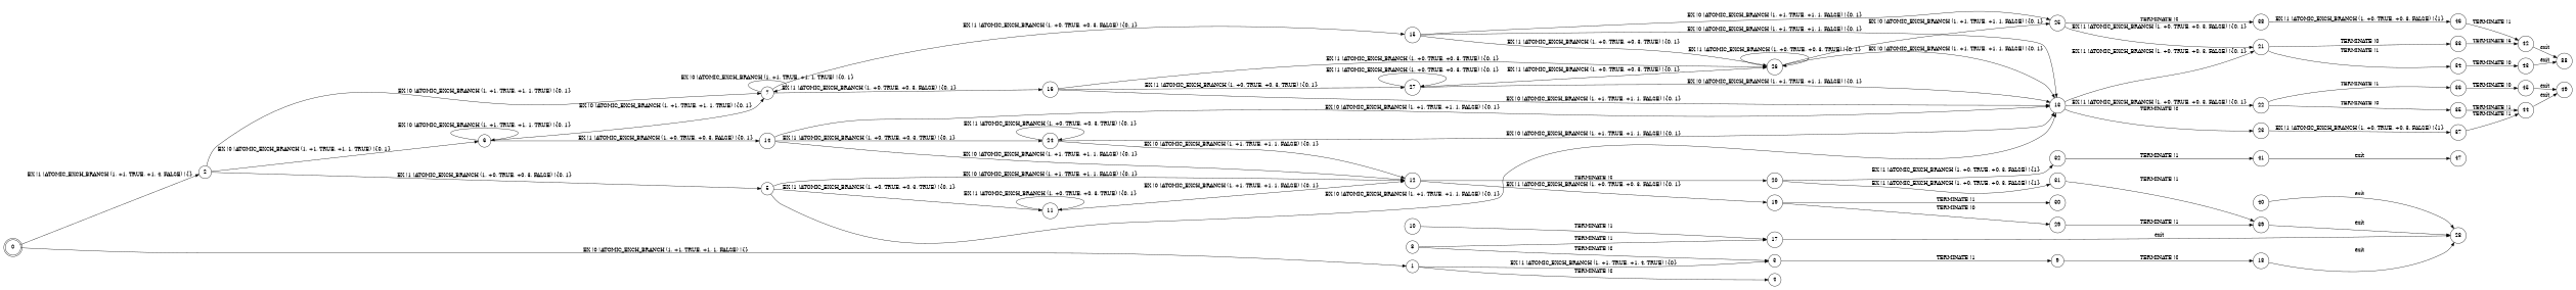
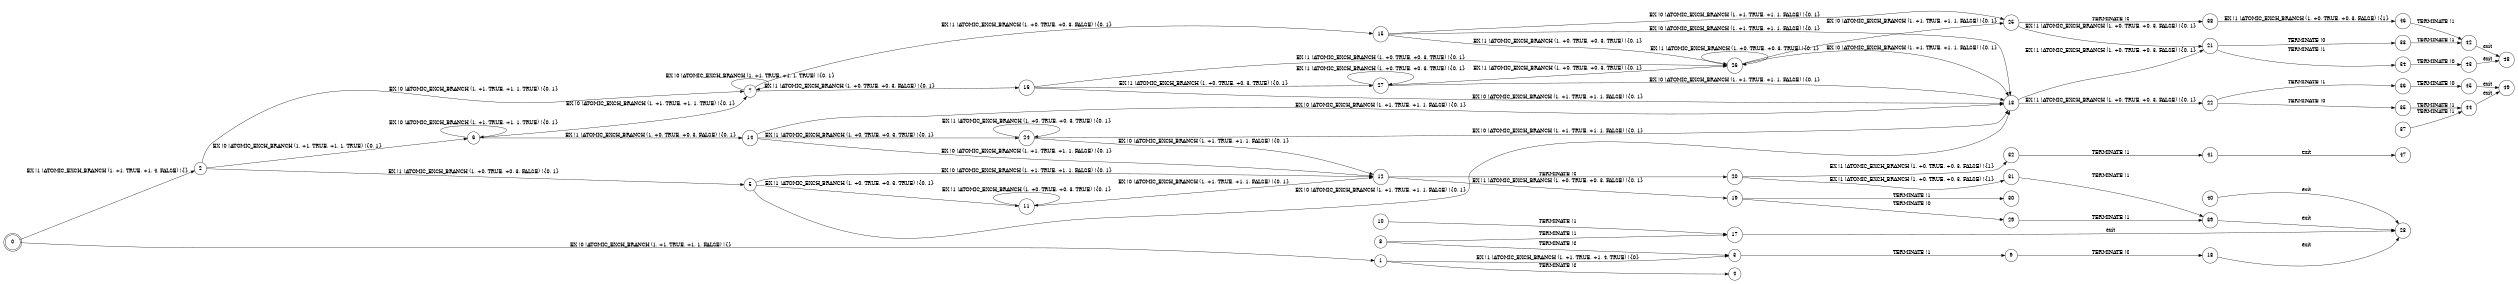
  digraph {
    rankdir=LR
    node [shape=circle]
    0 [peripheries=2]
    1
    2
    3
    4
    5
    6
    7
    9
    11
    12
    13
    14
    15
    16
    8
    17
    18
    10
    19
    20
    21
    22
-   23
    24
    25
    26
    27
    28
    29
    30
    31
    32
    33
    34
    35
    36
    37
    38
    39
    41
    42
    43
    44
    45
    46
    40
    47
-   48 [label=88]
+   48
    49
    0 -> 1 [label="EX !0 !ATOMIC_EXCH_BRANCH (1, +1, TRUE, +1, 1, FALSE) !{}"]
    0 -> 2 [label="EX !1 !ATOMIC_EXCH_BRANCH (1, +1, TRUE, +1, 4, FALSE) !{}"]
    1 -> 3 [label="EX !1 !ATOMIC_EXCH_BRANCH (1, +1, TRUE, +1, 4, TRUE) !{0}"]
    1 -> 4 [label="TERMINATE !0"]
    2 -> 5 [label="EX !1 !ATOMIC_EXCH_BRANCH (1, +0, TRUE, +0, 3, FALSE) !{0, 1}"]
    2 -> 6 [label="EX !0 !ATOMIC_EXCH_BRANCH (1, +1, TRUE, +1, 1, TRUE) !{0, 1}"]
    2 -> 7 [label="EX !0 !ATOMIC_EXCH_BRANCH (1, +1, TRUE, +1, 1, TRUE) !{0, 1}"]
    3 -> 9 [label="TERMINATE !1"]
    5 -> 11 [label="EX !1 !ATOMIC_EXCH_BRANCH (1, +0, TRUE, +0, 3, TRUE) !{0, 1}"]
    5 -> 12 [label="EX !0 !ATOMIC_EXCH_BRANCH (1, +1, TRUE, +1, 1, FALSE) !{0, 1}"]
    5 -> 13 [label="EX !0 !ATOMIC_EXCH_BRANCH (1, +1, TRUE, +1, 1, FALSE) !{0, 1}"]
    6 -> 6 [label="EX !0 !ATOMIC_EXCH_BRANCH (1, +1, TRUE, +1, 1, TRUE) !{0, 1}"]
    6 -> 7 [label="EX !0 !ATOMIC_EXCH_BRANCH (1, +1, TRUE, +1, 1, TRUE) !{0, 1}"]
    6 -> 14 [label="EX !1 !ATOMIC_EXCH_BRANCH (1, +0, TRUE, +0, 3, FALSE) !{0, 1}"]
    7 -> 7 [label="EX !0 !ATOMIC_EXCH_BRANCH (1, +1, TRUE, +1, 1, TRUE) !{0, 1}"]
    7 -> 15 [label="EX !1 !ATOMIC_EXCH_BRANCH (1, +0, TRUE, +0, 3, FALSE) !{0, 1}"]
    7 -> 16 [label="EX !1 !ATOMIC_EXCH_BRANCH (1, +0, TRUE, +0, 3, FALSE) !{0, 1}"]
    9 -> 18 [label="TERMINATE !0"]
    11 -> 11 [label="EX !1 !ATOMIC_EXCH_BRANCH (1, +0, TRUE, +0, 3, TRUE) !{0, 1}"]
    11 -> 12 [label="EX !0 !ATOMIC_EXCH_BRANCH (1, +1, TRUE, +1, 1, FALSE) !{0, 1}"]
    12 -> 19 [label="EX !1 !ATOMIC_EXCH_BRANCH (1, +0, TRUE, +0, 3, FALSE) !{0, 1}"]
    12 -> 20 [label="TERMINATE !0"]
    13 -> 21 [label="EX !1 !ATOMIC_EXCH_BRANCH (1, +0, TRUE, +0, 3, FALSE) !{0, 1}"]
    13 -> 22 [label="EX !1 !ATOMIC_EXCH_BRANCH (1, +0, TRUE, +0, 3, FALSE) !{0, 1}"]
-   13 -> 23 [label="TERMINATE !0"]
    14 -> 12 [label="EX !0 !ATOMIC_EXCH_BRANCH (1, +1, TRUE, +1, 1, FALSE) !{0, 1}"]
    14 -> 13 [label="EX !0 !ATOMIC_EXCH_BRANCH (1, +1, TRUE, +1, 1, FALSE) !{0, 1}"]
    14 -> 24 [label="EX !1 !ATOMIC_EXCH_BRANCH (1, +0, TRUE, +0, 3, TRUE) !{0, 1}"]
    15 -> 13 [label="EX !0 !ATOMIC_EXCH_BRANCH (1, +1, TRUE, +1, 1, FALSE) !{0, 1}"]
    15 -> 25 [label="EX !0 !ATOMIC_EXCH_BRANCH (1, +1, TRUE, +1, 1, FALSE) !{0, 1}"]
    15 -> 26 [label="EX !1 !ATOMIC_EXCH_BRANCH (1, +0, TRUE, +0, 3, TRUE) !{0, 1}"]
    16 -> 13 [label="EX !0 !ATOMIC_EXCH_BRANCH (1, +1, TRUE, +1, 1, FALSE) !{0, 1}"]
    16 -> 26 [label="EX !1 !ATOMIC_EXCH_BRANCH (1, +0, TRUE, +0, 3, TRUE) !{0, 1}"]
    16 -> 27 [label="EX !1 !ATOMIC_EXCH_BRANCH (1, +0, TRUE, +0, 3, TRUE) !{0, 1}"]
    8 -> 3 [label="TERMINATE !0"]
    8 -> 17 [label="TERMINATE !1"]
    17 -> 28 [label=exit]
    18 -> 28 [label=exit]
    10 -> 17 [label="TERMINATE !1"]
    19 -> 29 [label="TERMINATE !0"]
    19 -> 30 [label="TERMINATE !1"]
    20 -> 31 [label="EX !1 !ATOMIC_EXCH_BRANCH (1, +0, TRUE, +0, 3, FALSE) !{1}"]
    20 -> 32 [label="EX !1 !ATOMIC_EXCH_BRANCH (1, +0, TRUE, +0, 3, FALSE) !{1}"]
    21 -> 33 [label="TERMINATE !0"]
    21 -> 34 [label="TERMINATE !1"]
    22 -> 35 [label="TERMINATE !0"]
    22 -> 36 [label="TERMINATE !1"]
-   23 -> 37 [label="EX !1 !ATOMIC_EXCH_BRANCH (1, +0, TRUE, +0, 3, FALSE) !{1}"]
    24 -> 12 [label="EX !0 !ATOMIC_EXCH_BRANCH (1, +1, TRUE, +1, 1, FALSE) !{0, 1}"]
    24 -> 13 [label="EX !0 !ATOMIC_EXCH_BRANCH (1, +1, TRUE, +1, 1, FALSE) !{0, 1}"]
    24 -> 24 [label="EX !1 !ATOMIC_EXCH_BRANCH (1, +0, TRUE, +0, 3, TRUE) !{0, 1}"]
    25 -> 21 [label="EX !1 !ATOMIC_EXCH_BRANCH (1, +0, TRUE, +0, 3, FALSE) !{0, 1}"]
    25 -> 38 [label="TERMINATE !0"]
    26 -> 13 [label="EX !0 !ATOMIC_EXCH_BRANCH (1, +1, TRUE, +1, 1, FALSE) !{0, 1}"]
    26 -> 25 [label="EX !0 !ATOMIC_EXCH_BRANCH (1, +1, TRUE, +1, 1, FALSE) !{0, 1}"]
    26 -> 26 [label="EX !1 !ATOMIC_EXCH_BRANCH (1, +0, TRUE, +0, 3, TRUE) !{0, 1}"]
    27 -> 13 [label="EX !0 !ATOMIC_EXCH_BRANCH (1, +1, TRUE, +1, 1, FALSE) !{0, 1}"]
    27 -> 26 [label="EX !1 !ATOMIC_EXCH_BRANCH (1, +0, TRUE, +0, 3, TRUE) !{0, 1}"]
    27 -> 27 [label="EX !1 !ATOMIC_EXCH_BRANCH (1, +0, TRUE, +0, 3, TRUE) !{0, 1}"]
    29 -> 39 [label="TERMINATE !1"]
    31 -> 39 [label="TERMINATE !1"]
    32 -> 41 [label="TERMINATE !1"]
-   33 -> 42 [label="TERMINATE !5"]
+   33 -> 42 [label="TERMINATE !1"]
    34 -> 43 [label="TERMINATE !0"]
    35 -> 44 [label="TERMINATE !1"]
    36 -> 45 [label="TERMINATE !0"]
    37 -> 44 [label="TERMINATE !1"]
    38 -> 46 [label="EX !1 !ATOMIC_EXCH_BRANCH (1, +0, TRUE, +0, 3, FALSE) !{1}"]
    39 -> 28 [label=exit]
    41 -> 47 [label=exit]
    42 -> 48 [label=exit]
    43 -> 48 [label=exit]
    44 -> 49 [label=exit]
    45 -> 49 [label=exit]
    46 -> 42 [label="TERMINATE !1"]
    40 -> 28 [label=exit]
  }
